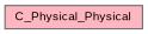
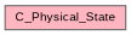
  digraph {
    rankdir=LR
    fontname="Liberation Sans"
-   n1 [color=gray40 fillcolor=lightpink fontname="Liberation Sans" fontsize=10 height=0.2 label=C_Physical_Physical shape=record style=filled width=0.4]
+   n1 [color=gray40 fillcolor=lightpink fontname="Liberation Sans" fontsize=10 height=0.2 label=C_Physical_State shape=record style=filled width=0.4]
  }
